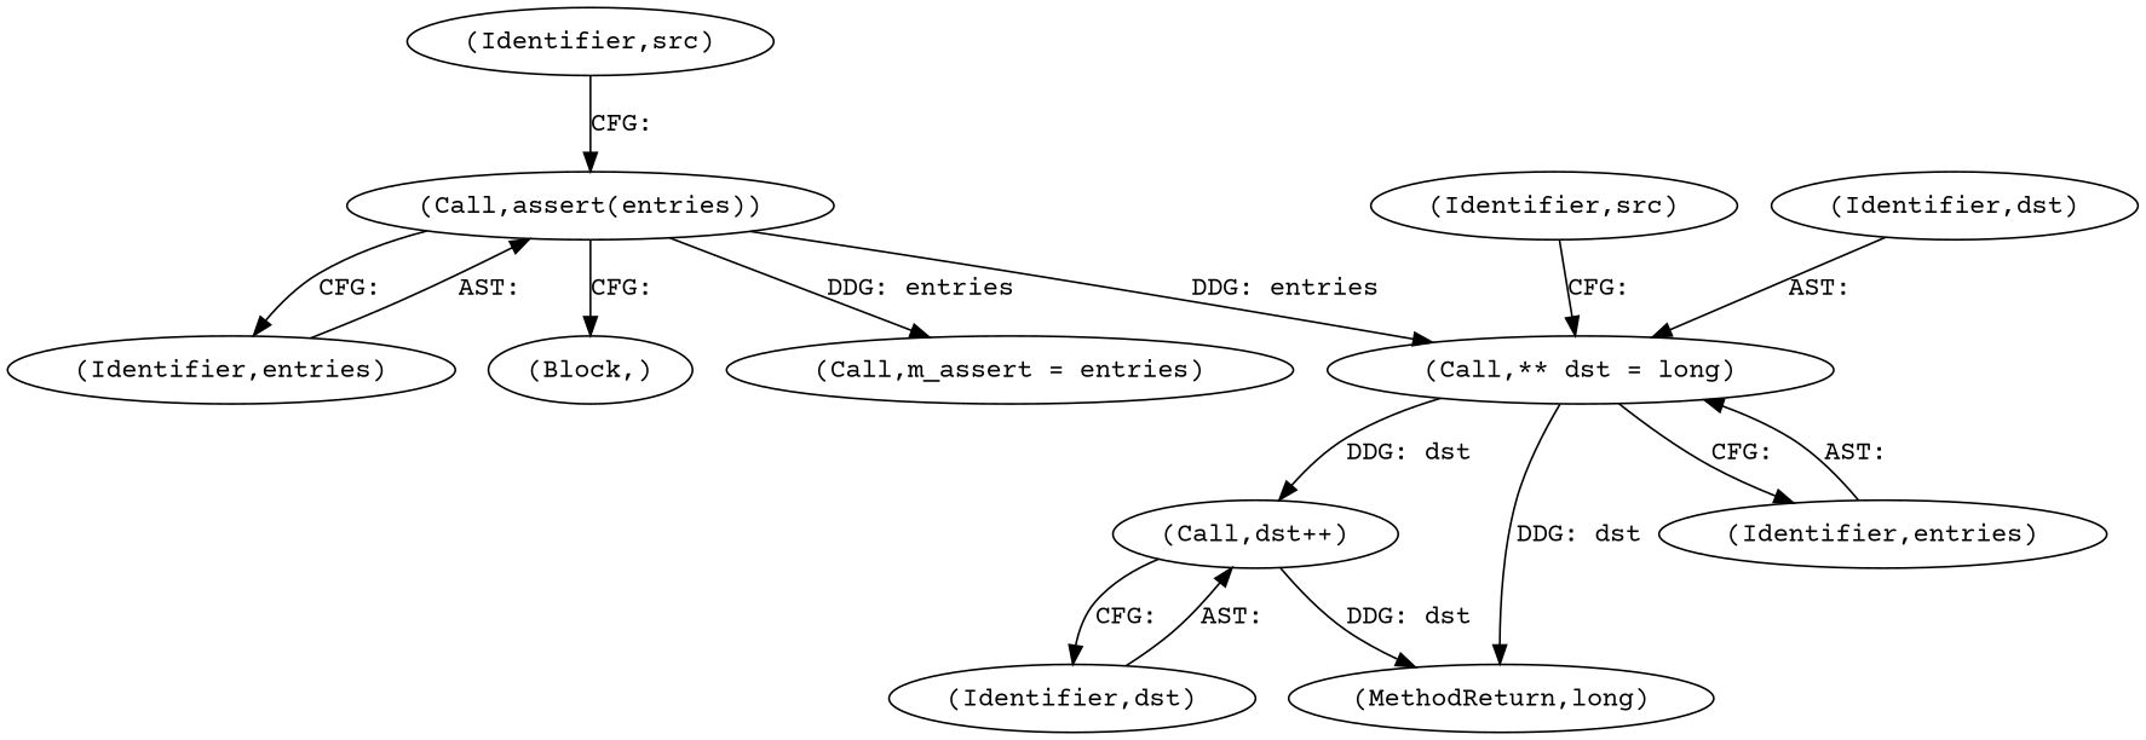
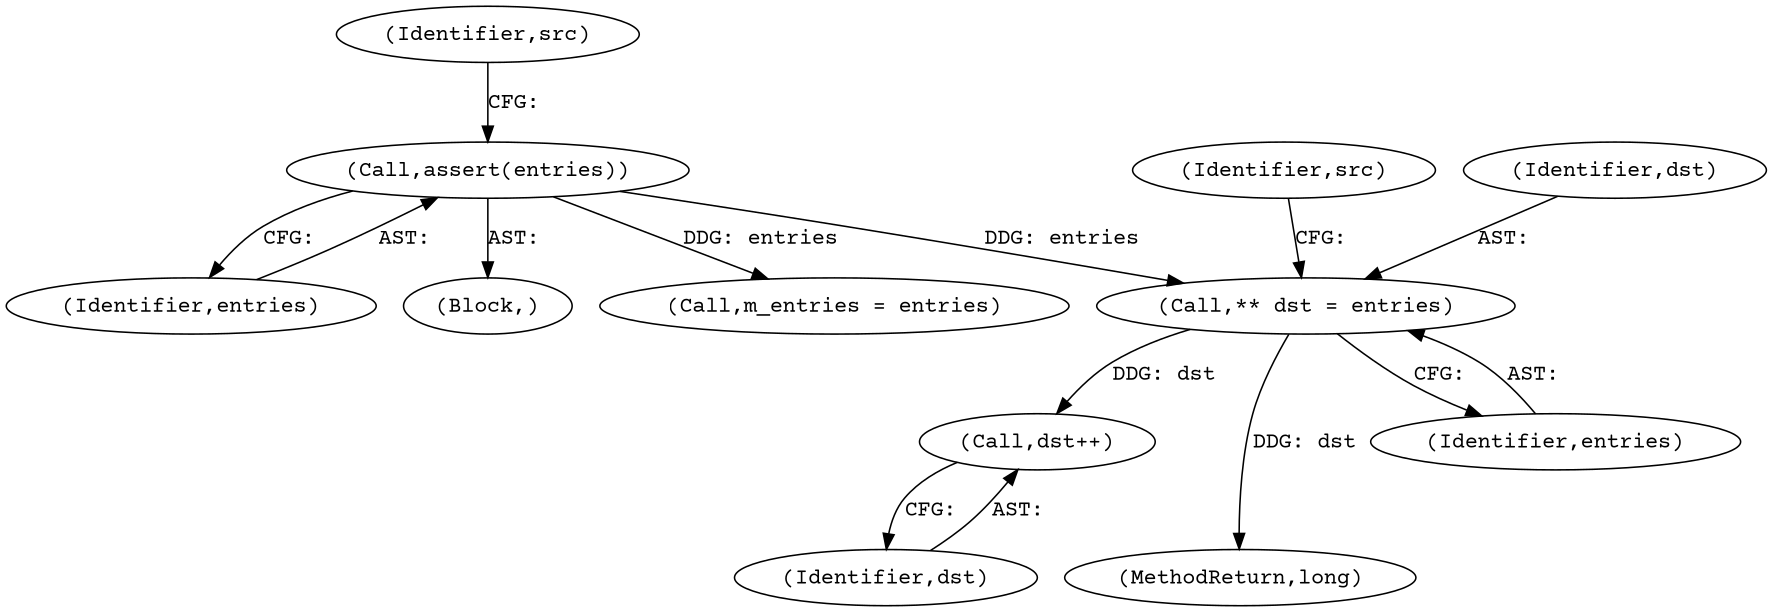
  digraph {
    fontname="Courier Prime"
    node [fontname="Courier Prime"]
    edge [fontname="Courier Prime"]
    n1 [label="(Call,dst++)"]
    n2 [label="(MethodReturn,long)"]
    n3 [label="(Identifier,dst)"]
-   n4 [label="(Call,** dst = long)"]
+   n4 [label="(Call,** dst = entries)"]
    n5 [label="(Identifier,entries)"]
    n6 [label="(Block,)"]
    n7 [label="(Call,assert(entries))"]
-   n8 [label="(Call,m_assert = entries)"]
+   n8 [label="(Call,m_entries = entries)"]
    n9 [label="(Identifier,entries)"]
    n10 [label="(Identifier,src)"]
    n11 [label="(Identifier,dst)"]
    n12 [label="(Identifier,src)"]
-   n1 -> n2 [label="DDG: dst"]
    n1 -> n3 [label="CFG: "]
    n3 -> n1 [label="AST: "]
    n4 -> n1 [label="DDG: dst"]
    n4 -> n2 [label="DDG: dst"]
    n4 -> n5 [label="CFG: "]
    n5 -> n4 [label="AST: "]
    n7 -> n4 [label="DDG: entries"]
-   n7 -> n6 [label="CFG: "]
+   n7 -> n6 [label="AST: "]
    n7 -> n8 [label="DDG: entries"]
    n7 -> n9 [label="CFG: "]
    n9 -> n7 [label="AST: "]
    n10 -> n4 [label="CFG: "]
    n11 -> n4 [label="AST: "]
    n12 -> n7 [label="CFG: "]
  }
